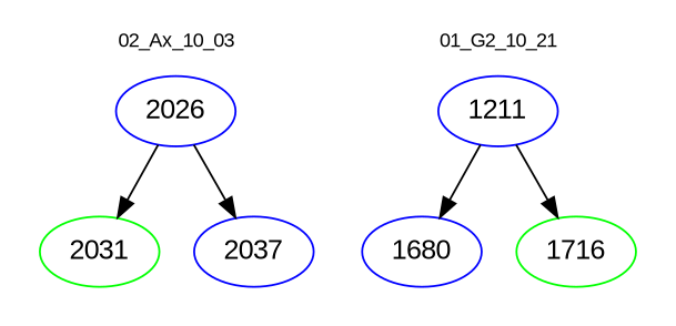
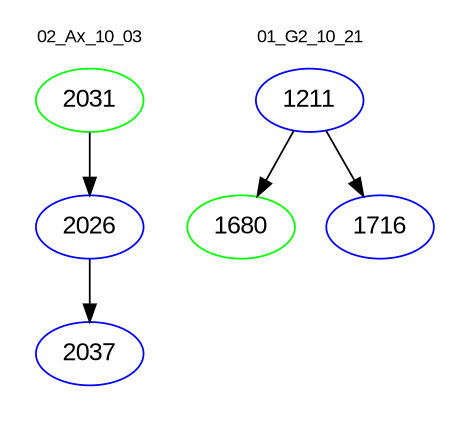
  digraph {
    fontname="Liberation Sans"
    node [color=blue fontname="Liberation Sans"]
    edge [color=black fontname="Liberation Sans"]
    n1 [label=2026]
    n2 [color=green label=2031]
    n3 [label=2037]
    n4 [label=1211]
-   n5 [label=1680]
-   n6 [color=green label=1716]
+   n5 [color=green label=1680]
+   n6 [label=1716]
    subgraph cluster_1 {
      color=white
      fontsize=10
      label="02_Ax_10_03"
      n1
      n2
      n3
    }
    subgraph cluster_2 {
      color=white
      fontsize=10
      label="01_G2_10_21"
      n4
      n5
      n6
    }
-   n1 -> n2
+   n2 -> n1
    n1 -> n3
    n4 -> n5
    n4 -> n6
  }
